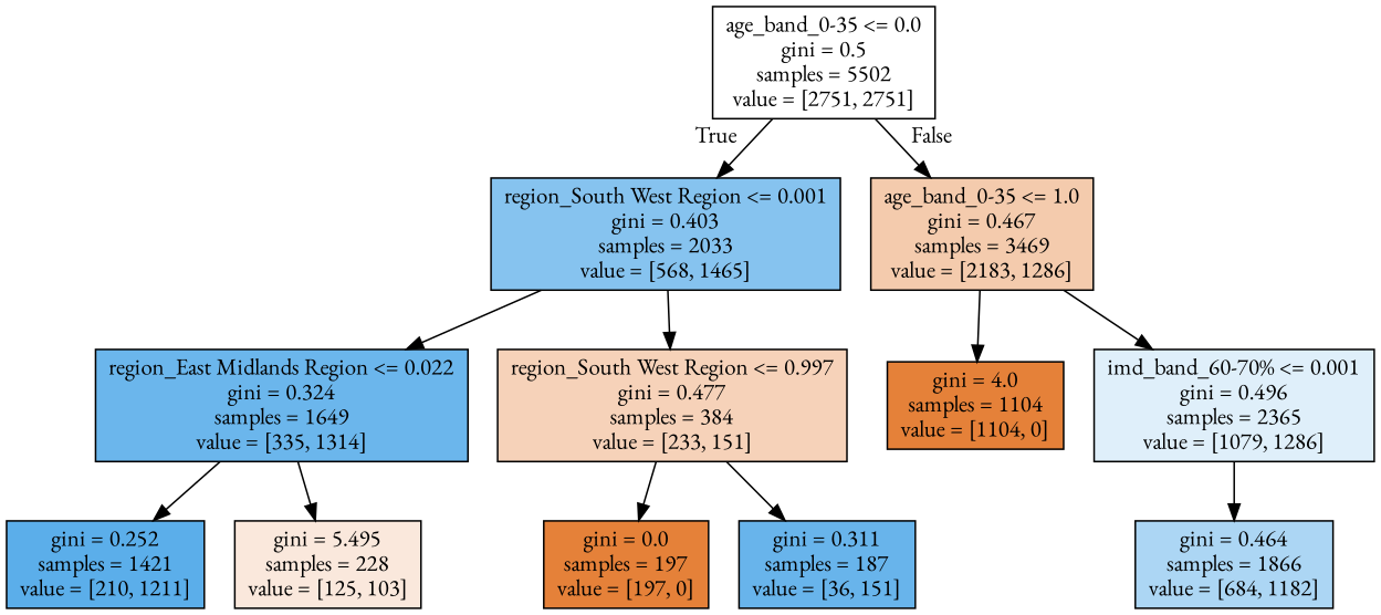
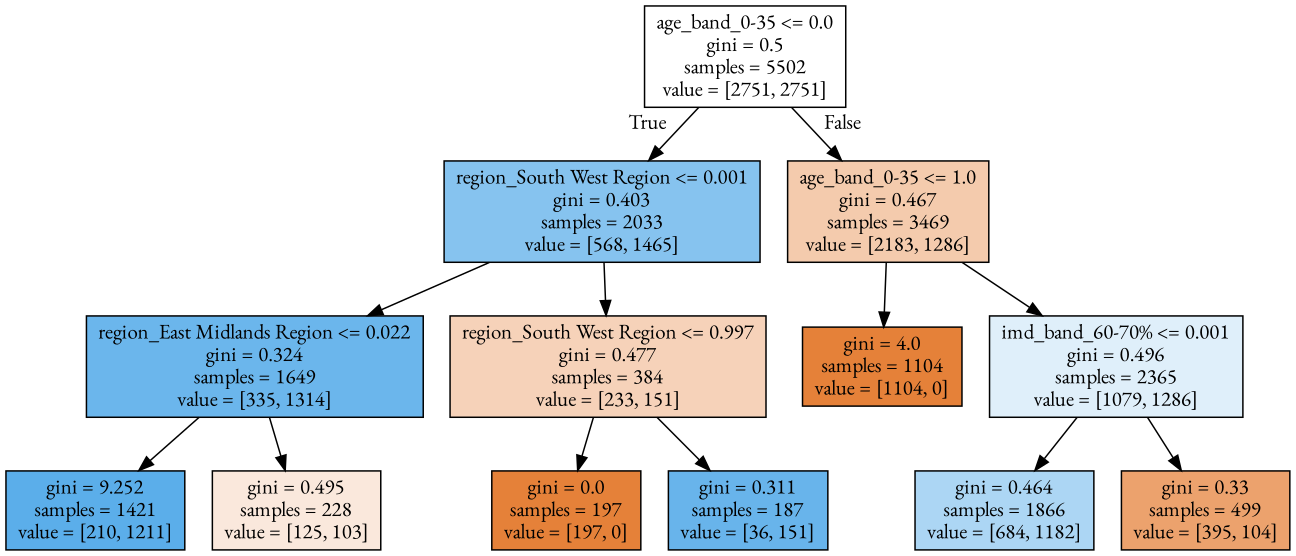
  digraph {
    fontname="EB Garamond"
    node [color=black fillcolor="#e58139ff" fontname="EB Garamond" shape=box style=filled]
    edge [fontname="EB Garamond"]
    n1 [fillcolor="#e5813900" label="age_band_0-35 <= 0.0\ngini = 0.5\nsamples = 5502\nvalue = [2751, 2751]"]
    n2 [fillcolor="#399de59c" label="region_South West Region <= 0.001\ngini = 0.403\nsamples = 2033\nvalue = [568, 1465]"]
    n3 [fillcolor="#e5813969" label="age_band_0-35 <= 1.0\ngini = 0.467\nsamples = 3469\nvalue = [2183, 1286]"]
    n4 [fillcolor="#399de5be" label="region_East Midlands Region <= 0.022\ngini = 0.324\nsamples = 1649\nvalue = [335, 1314]"]
    n5 [fillcolor="#e581395a" label="region_South West Region <= 0.997\ngini = 0.477\nsamples = 384\nvalue = [233, 151]"]
    n6 [label="gini = 4.0\nsamples = 1104\nvalue = [1104, 0]"]
    n7 [fillcolor="#399de529" label="imd_band_60-70% <= 0.001\ngini = 0.496\nsamples = 2365\nvalue = [1079, 1286]"]
-   n8 [fillcolor="#399de5d3" label="gini = 0.252\nsamples = 1421\nvalue = [210, 1211]"]
-   n9 [fillcolor="#e581392d" label="gini = 5.495\nsamples = 228\nvalue = [125, 103]"]
+   n8 [fillcolor="#399de5d3" label="gini = 9.252\nsamples = 1421\nvalue = [210, 1211]"]
+   n9 [fillcolor="#e581392d" label="gini = 0.495\nsamples = 228\nvalue = [125, 103]"]
    n10 [label="gini = 0.0\nsamples = 197\nvalue = [197, 0]"]
    n11 [fillcolor="#399de5c2" label="gini = 0.311\nsamples = 187\nvalue = [36, 151]"]
    n12 [fillcolor="#399de56b" label="gini = 0.464\nsamples = 1866\nvalue = [684, 1182]"]
+   n13 [fillcolor="#e58139bc" label="gini = 0.33\nsamples = 499\nvalue = [395, 104]"]
    n1 -> n2 [headlabel=True labelangle=45 labeldistance=2.5]
    n1 -> n3 [headlabel=False labelangle=-45 labeldistance=2.5]
    n2 -> n4
    n2 -> n5
    n3 -> n6
    n3 -> n7
    n4 -> n8
    n4 -> n9
    n5 -> n10
    n5 -> n11
    n7 -> n12
+   n7 -> n13
  }
